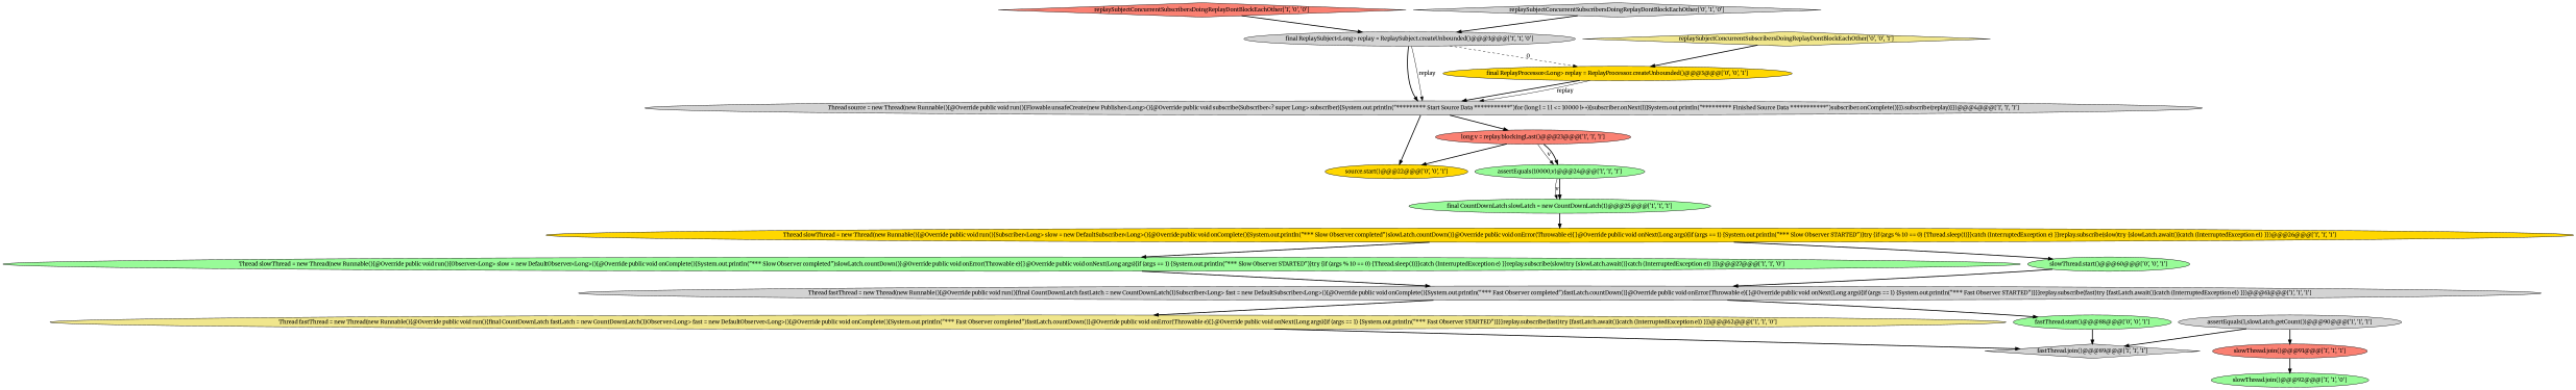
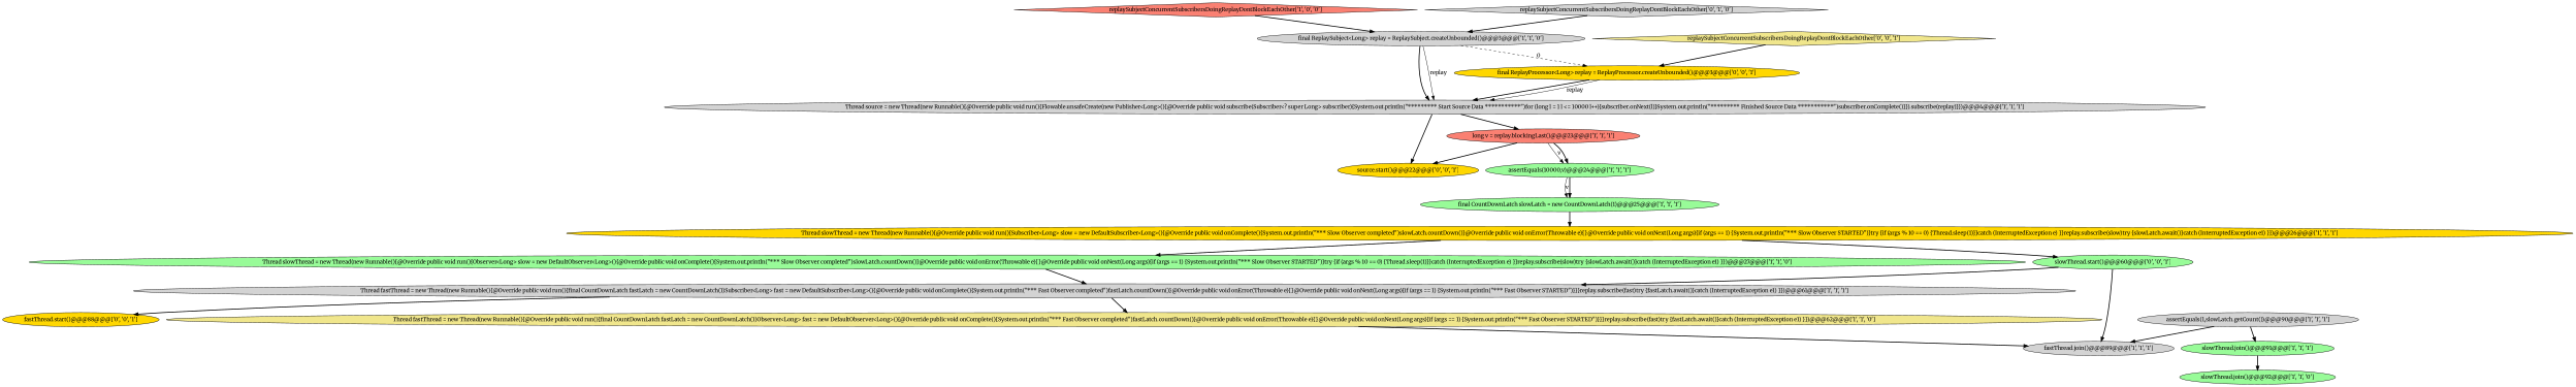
  digraph {
    fontname=Merriweather
    node [fillcolor=palegreen fontname=Merriweather shape=ellipse style=filled]
    edge [fontname=Merriweather style=bold]
    n1 [fillcolor=salmon label="replaySubjectConcurrentSubscribersDoingReplayDontBlockEachOther['1', '0', '0']" shape=diamond]
    n2 [fillcolor=lightgrey label="final ReplaySubject<Long> replay = ReplaySubject.createUnbounded()@@@3@@@['1', '1', '0']"]
    n3 [fillcolor=gold label="final ReplayProcessor<Long> replay = ReplayProcessor.createUnbounded()@@@3@@@['0', '0', '1']"]
    n4 [fillcolor=lightgrey label="Thread source = new Thread(new Runnable(){@Override public void run(){Flowable.unsafeCreate(new Publisher<Long>(){@Override public void subscribe(Subscriber<? super Long> subscriber){System.out.println(\"********* Start Source Data ***********\")for (long l = 1 l <= 10000 l++){subscriber.onNext(l)}System.out.println(\"********* Finished Source Data ***********\")subscriber.onComplete()}}).subscribe(replay)}})@@@4@@@['1', '1', '1']"]
    n5 [label="slowThread.join()@@@92@@@['1', '1', '0']"]
    n6 [fillcolor=gold label="source.start()@@@22@@@['0', '0', '1']"]
    n7 [fillcolor=salmon label="long v = replay.blockingLast()@@@23@@@['1', '1', '1']"]
    n8 [fillcolor=khaki label="Thread fastThread = new Thread(new Runnable(){@Override public void run(){final CountDownLatch fastLatch = new CountDownLatch(1)Observer<Long> fast = new DefaultObserver<Long>(){@Override public void onComplete(){System.out.println(\"*** Fast Observer completed\")fastLatch.countDown()}@Override public void onError(Throwable e){}@Override public void onNext(Long args){if (args == 1) {System.out.println(\"*** Fast Observer STARTED\")}}}replay.subscribe(fast)try {fastLatch.await()}catch (InterruptedException e1) }})@@@62@@@['1', '1', '0']"]
-   n9 [fillcolor=lightgrey label="fastThread.join()@@@89@@@['1', '1', '1']" shape=diamond]
+   n9 [fillcolor=lightgrey label="fastThread.join()@@@89@@@['1', '1', '1']"]
    n10 [label="assertEquals(10000,v)@@@24@@@['1', '1', '1']"]
    n11 [label="final CountDownLatch slowLatch = new CountDownLatch(1)@@@25@@@['1', '1', '1']"]
    n12 [label="Thread slowThread = new Thread(new Runnable(){@Override public void run(){Observer<Long> slow = new DefaultObserver<Long>(){@Override public void onComplete(){System.out.println(\"*** Slow Observer completed\")slowLatch.countDown()}@Override public void onError(Throwable e){}@Override public void onNext(Long args){if (args == 1) {System.out.println(\"*** Slow Observer STARTED\")}try {if (args % 10 == 0) {Thread.sleep(1)}}catch (InterruptedException e) }}replay.subscribe(slow)try {slowLatch.await()}catch (InterruptedException e1) }})@@@27@@@['1', '1', '0']"]
    n13 [fillcolor=lightgrey label="Thread fastThread = new Thread(new Runnable(){@Override public void run(){final CountDownLatch fastLatch = new CountDownLatch(1)Subscriber<Long> fast = new DefaultSubscriber<Long>(){@Override public void onComplete(){System.out.println(\"*** Fast Observer completed\")fastLatch.countDown()}@Override public void onError(Throwable e){}@Override public void onNext(Long args){if (args == 1) {System.out.println(\"*** Fast Observer STARTED\")}}}replay.subscribe(fast)try {fastLatch.await()}catch (InterruptedException e1) }})@@@61@@@['1', '1', '1']"]
-   n14 [label="fastThread.start()@@@88@@@['0', '0', '1']"]
+   n14 [fillcolor=gold label="fastThread.start()@@@88@@@['0', '0', '1']"]
    n15 [fillcolor=lightgrey label="assertEquals(1,slowLatch.getCount())@@@90@@@['1', '1', '1']"]
-   n16 [fillcolor=salmon label="slowThread.join()@@@91@@@['1', '1', '1']"]
+   n16 [label="slowThread.join()@@@91@@@['1', '1', '1']"]
    n17 [fillcolor=lightgrey label="replaySubjectConcurrentSubscribersDoingReplayDontBlockEachOther['0', '1', '0']" shape=diamond]
    n18 [fillcolor=gold label="Thread slowThread = new Thread(new Runnable(){@Override public void run(){Subscriber<Long> slow = new DefaultSubscriber<Long>(){@Override public void onComplete(){System.out.println(\"*** Slow Observer completed\")slowLatch.countDown()}@Override public void onError(Throwable e){}@Override public void onNext(Long args){if (args == 1) {System.out.println(\"*** Slow Observer STARTED\")}try {if (args % 10 == 0) {Thread.sleep(1)}}catch (InterruptedException e) }}replay.subscribe(slow)try {slowLatch.await()}catch (InterruptedException e1) }})@@@26@@@['1', '1', '1']"]
    n19 [label="slowThread.start()@@@60@@@['0', '0', '1']"]
    n20 [fillcolor=khaki label="replaySubjectConcurrentSubscribersDoingReplayDontBlockEachOther['0', '0', '1']" shape=diamond]
    n1 -> n2
    n2 -> n3 [label=0 style=dashed]
    n2 -> n4
    n2 -> n4 [label=replay style=solid]
    n3 -> n4
    n3 -> n4 [label=replay style=solid]
    n4 -> n6
    n4 -> n7
    n7 -> n6
    n7 -> n10 [label=v style=solid]
    n7 -> n10
    n8 -> n9
    n10 -> n11 [label=v style=solid]
    n10 -> n11
    n11 -> n18
    n12 -> n13
    n13 -> n8
    n13 -> n14
-   n14 -> n9
+   n19 -> n9
    n15 -> n9
    n15 -> n16
    n16 -> n5
    n17 -> n2
    n18 -> n12
    n18 -> n19
    n19 -> n13
    n20 -> n3
  }
